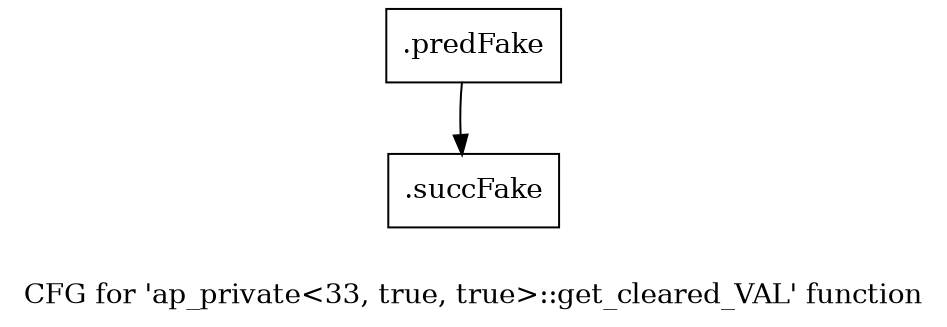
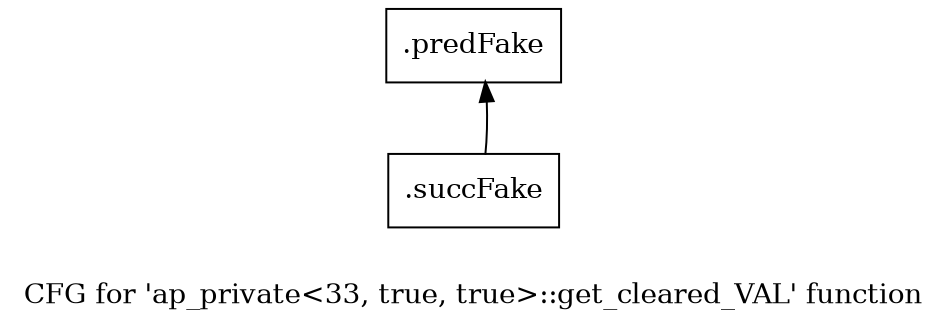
  digraph {
    label="CFG for 'ap_private\<33, true, true\>::get_cleared_VAL' function"
    node [shape=record]
    n1 [label="{.predFake}"]
    n2 [filename="/mnt/xilinx/Vitis_HLS/2021.2/include/etc/ap_private.h" label="{.succFake}" linenumber=1448]
-   n1 -> n2 [execusionnum=180 filename="/mnt/xilinx/Vitis_HLS/2021.2/include/etc/ap_private.h"]
+   n2 -> n1 [execusionnum=180 filename="/mnt/xilinx/Vitis_HLS/2021.2/include/etc/ap_private.h"]
  }
